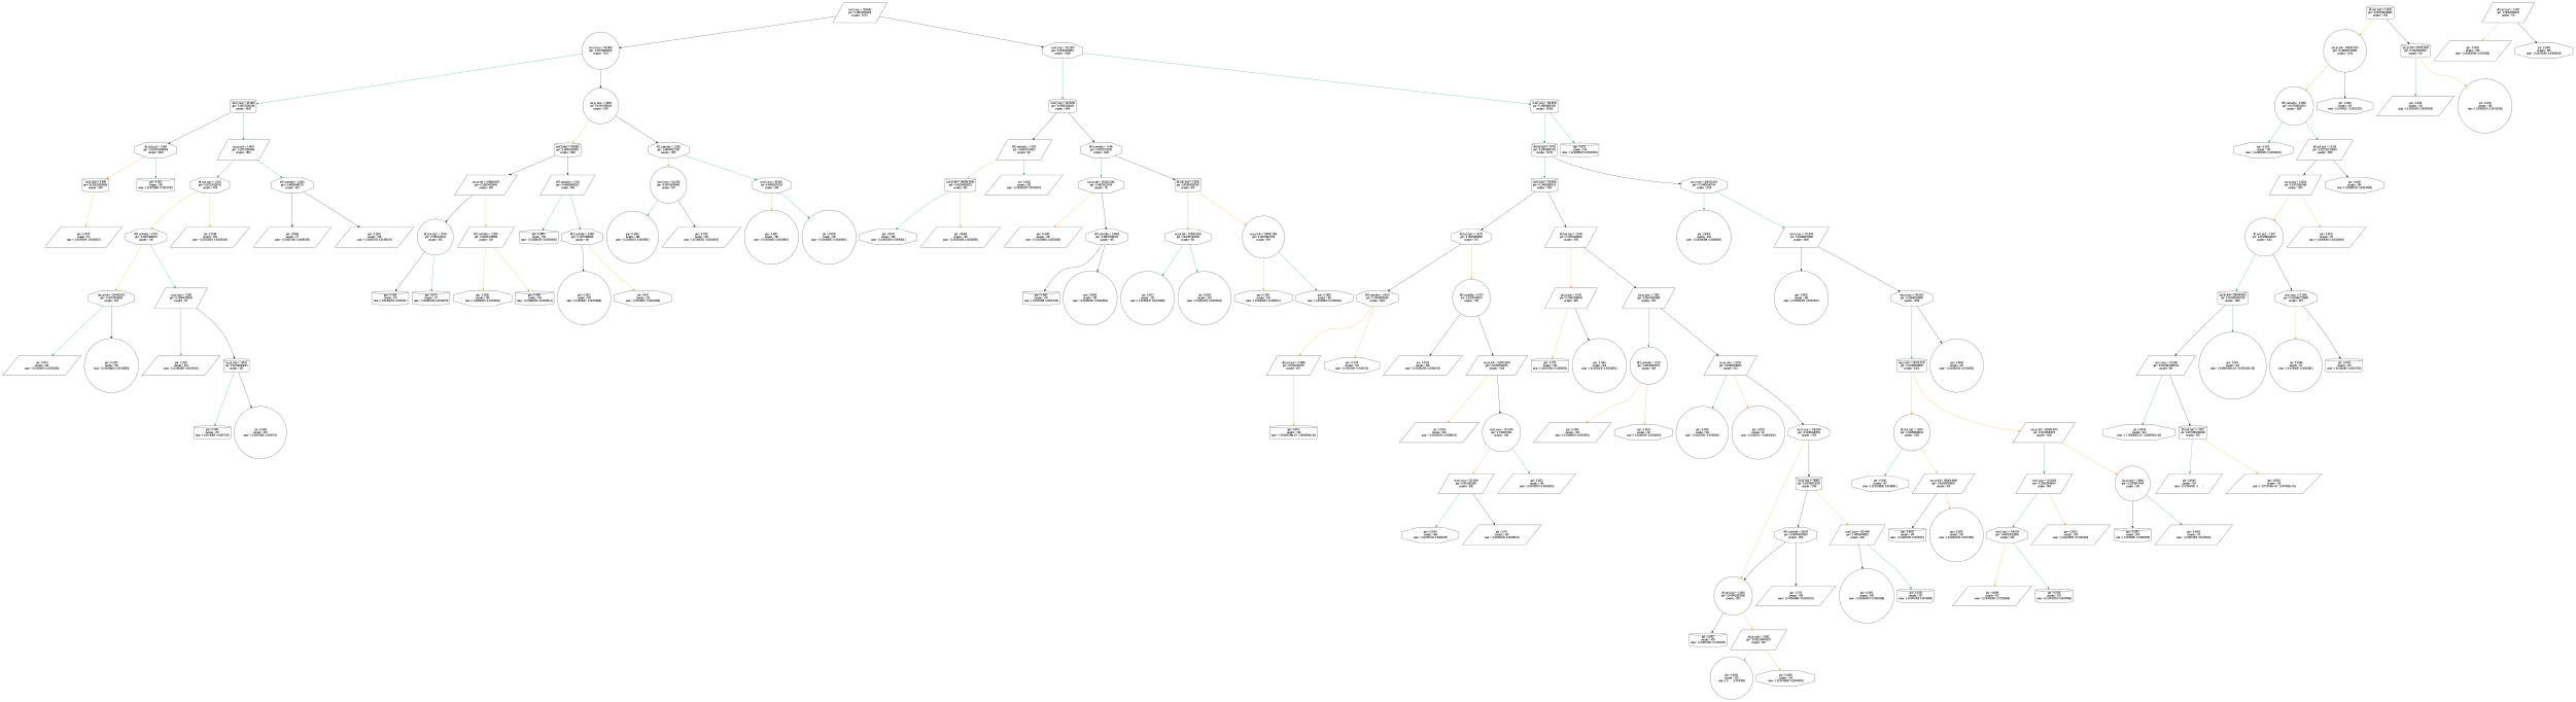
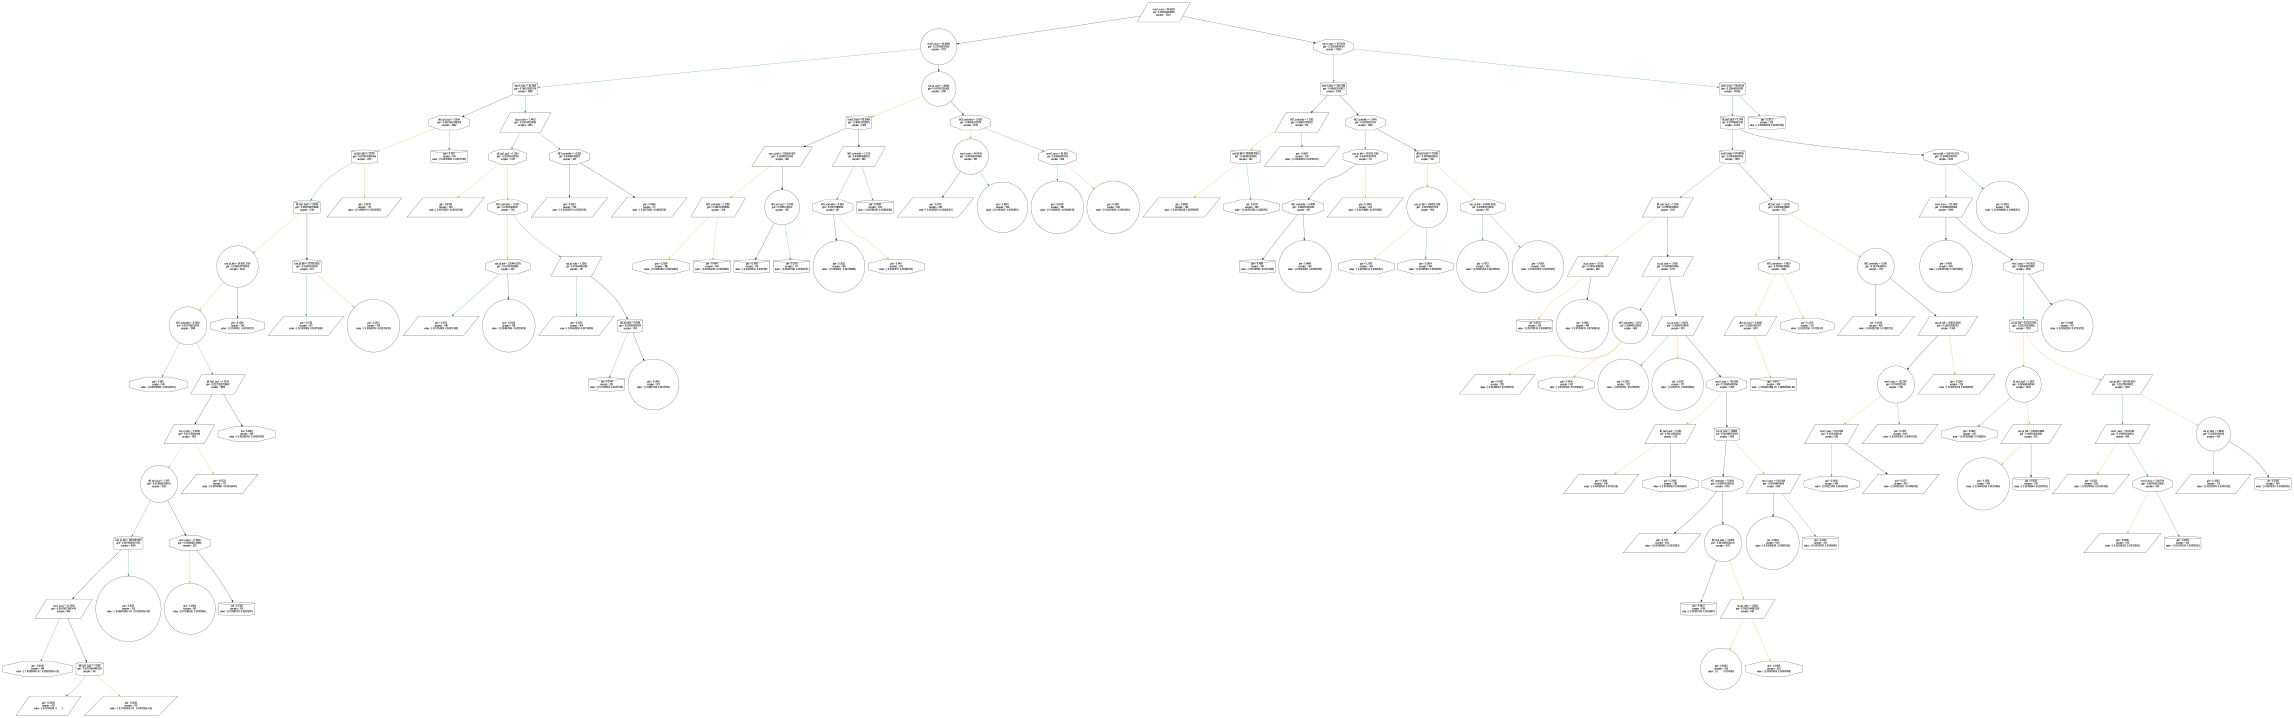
  digraph {
    fontname=Oswald
    node [fontname=Oswald shape=parallelogram]
    edge [color=black fontname=Oswald]
    n1 [label="mmc1_mass <= 99.6692\ngini = 0.499730205168\nsamples = 20277"]
    n2 [label="mmc1_mass <= 90.8892\ngini = 0.272789392056\nsamples = 7323" shape=circle]
    n3 [label="mmc1_mass <= 107.7629\ngini = 0.353191878054\nsamples = 12954" shape=octagon]
    n4 [label="mmc1_mass <= 83.1825\ngini = 0.164572562204\nsamples = 4936" shape=cylinder]
    n5 [label="tau_pt_ratio <= 1.8949\ngini = 0.437011706926\nsamples = 2387" shape=circle]
    n6 [label="mmc1_mass <= 102.5798\ngini = 0.476661326823\nsamples = 2445" shape=cylinder]
    n7 [label="mmc1_mass <= 164.9010\ngini = 0.299943824182\nsamples = 10509" shape=cylinder]
    n8 [label="dR_tau1_tau2 <= 1.5641\ngini = 0.0923242448958\nsamples = 3082" shape=octagon]
    n9 [label="tau_pt_ratio <= 2.4462\ngini = 0.273017054954\nsamples = 1854"]
    n10 [label="mmc1_mass <= 95.0994\ngini = 0.384031028072\nsamples = 1368" shape=cylinder]
    n11 [label="MET_centrality <= 1.2933\ngini = 0.486783222107\nsamples = 1019" shape=octagon]
    n12 [label="tau_pt_ratio <= 3.1087\ngini = 0.0726335091666\nsamples = 2917" shape=cylinder]
    n13 [label="gini = 0.3677\nsamples = 165\nvalue = [ 0.00739655  0.00237203]" shape=cylinder]
    n14 [label="dR_tau1_tau2 <= 1.1245\ngini = 0.202576253216\nsamples = 1419" shape=octagon]
    n15 [label="MET_centrality <= 1.2300\ngini = 0.445687482373\nsamples = 435" shape=octagon]
    n16 [label="dR_tau1_tau2 <= 1.3838\ngini = 0.0565103708682\nsamples = 2745" shape=cylinder]
    n17 [label="gini = 0.3019\nsamples = 172\nvalue = [ 0.00794119  0.00180551]"]
    n18 [label="sum_pt_full <= 343001.3750\ngini = 0.0390647775909\nsamples = 2244" shape=circle]
    n19 [label="sum_pt_full <= 211179.5938\ngini = 0.134285155641\nsamples = 501" shape=cylinder]
    n20 [label="MET_centrality <= 0.2952\ngini = 0.0272149533214\nsamples = 1999" shape=circle]
    n21 [label="gini = 0.1286\nsamples = 245\nvalue = [ 0.0141852   0.00105221]" shape=octagon]
    n22 [label="gini = 0.0778\nsamples = 315\nvalue = [ 0.01835976  0.00077606]"]
    n23 [label="gini = 0.2313\nsamples = 186\nvalue = [ 0.00863551  0.00133038]" shape=circle]
    n24 [label="gini = 0.0817\nsamples = 140\nvalue = [ 0.00949452  0.00042343]" shape=octagon]
    n25 [label="dR_tau1_tau2 <= 1.3339\ngini = 0.0222325228687\nsamples = 1859"]
    n26 [label="tau_pt_ratio <= 2.4509\ngini = 0.017725662498\nsamples = 1675"]
    n27 [label="gini = 0.0661\nsamples = 184\nvalue = [ 0.00985342  0.00034919]" shape=octagon]
    n28 [label="dR_tau1_tau2 <= 1.1877\ngini = 0.0138989344051\nsamples = 1503" shape=circle]
    n29 [label="gini = 0.0532\nsamples = 172\nvalue = [ 0.00947861  0.00026644]"]
    n30 [label="sum_pt_full <= 281928.5625\ngini = 0.00719056011739\nsamples = 1000" shape=cylinder]
    n31 [label="mmc1_mass <= 71.2082\ngini = 0.0269602218888\nsamples = 503" shape=octagon]
    n32 [label="mmc1_mass <= 52.7656\ngini = 0.00479223605414\nsamples = 845"]
    n33 [label="gini = 0.0197\nsamples = 155\nvalue = [  9.68681330e-03   9.72501081e-05]" shape=circle]
    n34 [label="gini = 0.0466\nsamples = 187\nvalue = [ 0.01184087  0.0002896 ]" shape=circle]
    n35 [label="gini = 0.0142\nsamples = 316\nvalue = [ 0.01881281  0.00013515]" shape=cylinder]
    n36 [label="gini = 0.0108\nsamples = 244\nvalue = [  1.70789870e-02   9.35891550e-05]" shape=octagon]
    n37 [label="dR_tau1_tau2 <= 1.1318\ngini = 0.00173904402821\nsamples = 601" shape=cylinder]
    n38 [label="gini = 0.0000\nsamples = 431\nvalue = [ 0.02443397  0.        ]"]
    n39 [label="gini = 0.0061\nsamples = 170\nvalue = [  9.71120144e-03   2.97417265e-05]"]
    n40 [label="gini = 0.0286\nsamples = 258\nvalue = [ 0.01533901  0.00022546]"]
    n41 [label="MET_centrality <= 1.0331\ngini = 0.236739662811\nsamples = 1161" shape=octagon]
    n42 [label="gini = 0.3602\nsamples = 258\nvalue = [ 0.01003579  0.00309274]"]
    n43 [label="gini = 0.4966\nsamples = 177\nvalue = [ 0.00572193  0.00485279]"]
    n44 [label="sum_pt_full <= 235440.9375\ngini = 0.147241059695\nsamples = 404" shape=octagon]
    n45 [label="tau_pt_ratio <= 1.3962\ngini = 0.279674345449\nsamples = 757"]
    n46 [label="gini = 0.0714\nsamples = 246\nvalue = [ 0.01354974  0.00052188]"]
    n47 [label="gini = 0.2430\nsamples = 158\nvalue = [ 0.00843804  0.00139074]" shape=circle]
    n48 [label="gini = 0.2051\nsamples = 304\nvalue = [ 0.01663955  0.00218316]"]
    n49 [label="tau_pt_ratio <= 1.8154\ngini = 0.327969369704\nsamples = 453" shape=cylinder]
    n50 [label="gini = 0.3744\nsamples = 251\nvalue = [ 0.01136953  0.00377728]" shape=cylinder]
    n51 [label="gini = 0.2460\nsamples = 202\nvalue = [ 0.00877448  0.00147191]" shape=circle]
    n52 [label="sum_pt_full <= 229806.6875\ngini = 0.296784722464\nsamples = 683"]
    n53 [label="MET_centrality <= 1.3116\ngini = 0.449859985522\nsamples = 685"]
    n54 [label="mmc1_mass <= 94.7439\ngini = 0.457429763466\nsamples = 651" shape=circle]
    n55 [label="mmc1_mass <= 95.8517\ngini = 0.498357316125\nsamples = 368" shape=octagon]
    n56 [label="MET_centrality <= 1.2500\ngini = 0.382412559099\nsamples = 328"]
    n57 [label="dR_tau1_tau2 <= 1.2148\ngini = 0.19552114703\nsamples = 355" shape=circle]
    n58 [label="MET_centrality <= 0.9937\ngini = 0.413771996656\nsamples = 441" shape=octagon]
    n59 [label="gini = 0.4903\nsamples = 244\nvalue = [ 0.00794269  0.00600088]" shape=cylinder]
    n60 [label="gini = 0.2596\nsamples = 180\nvalue = [ 0.00861922  0.00156043]" shape=octagon]
    n61 [label="gini = 0.4641\nsamples = 148\nvalue = [ 0.00620236  0.00358041]" shape=cylinder]
    n62 [label="gini = 0.1189\nsamples = 178\nvalue = [ 0.01060452  0.0007187 ]" shape=cylinder]
    n63 [label="gini = 0.2719\nsamples = 177\nvalue = [ 0.00837638  0.00162297]" shape=cylinder]
    n64 [label="gini = 0.3632\nsamples = 188\nvalue = [ 0.0076602   0.00239888]" shape=circle]
    n65 [label="gini = 0.4411\nsamples = 253\nvalue = [ 0.01009177  0.00493534]" shape=octagon]
    n66 [label="gini = 0.3724\nsamples = 283\nvalue = [ 0.01095351  0.00360067]"]
    n67 [label="gini = 0.4920\nsamples = 368\nvalue = [ 0.01056471  0.0081965 ]" shape=circle]
    n68 [label="gini = 0.5000\nsamples = 180\nvalue = [ 0.00490705  0.00494015]" shape=circle]
    n69 [label="gini = 0.4937\nsamples = 188\nvalue = [ 0.00431926  0.00540814]" shape=circle]
    n70 [label="MET_centrality <= 1.2763\ngini = 0.499272703325\nsamples = 817"]
    n71 [label="MET_centrality <= 1.1445\ngini = 0.453131519179\nsamples = 1628" shape=octagon]
    n72 [label="dR_tau1_tau2 <= 1.7749\ngini = 0.278419903132\nsamples = 10274" shape=cylinder]
    n73 [label="gini = 0.3173\nsamples = 235\nvalue = [ 0.00939528  0.00231584]" shape=cylinder]
    n74 [label="sum_pt_full <= 246094.0000\ngini = 0.492546108822\nsamples = 482" shape=cylinder]
    n75 [label="gini = 0.4947\nsamples = 335\nvalue = [ 0.00863291  0.00701941]"]
    n76 [label="sum_pt_full <= 334332.2188\ngini = 0.490731637019\nsamples = 712" shape=octagon]
    n77 [label="dR_tau1_tau2 <= 1.5240\ngini = 0.400596590167\nsamples = 916" shape=cylinder]
    n78 [label="gini = 0.4989\nsamples = 196\nvalue = [ 0.00558368  0.00509297]"]
    n79 [label="gini = 0.4720\nsamples = 286\nvalue = [ 0.00597309  0.0096784 ]" shape=octagon]
    n80 [label="MET_centrality <= 0.9805\ngini = 0.498707504344\nsamples = 487" shape=octagon]
    n81 [label="gini = 0.4449\nsamples = 225\nvalue = [ 0.00378966  0.00755682]"]
    n82 [label="sum_pt_full <= 316082.2188\ngini = 0.335239227278\nsamples = 459" shape=circle]
    n83 [label="sum_pt_full <= 219863.6250\ngini = 0.450915102045\nsamples = 457" shape=octagon]
    n84 [label="gini = 0.4991\nsamples = 297\nvalue = [ 0.00787384  0.00724146]" shape=cylinder]
    n85 [label="gini = 0.4840\nsamples = 190\nvalue = [ 0.00448427  0.00643952]" shape=circle]
    n86 [label="gini = 0.3783\nsamples = 264\nvalue = [ 0.00306744  0.0090419 ]" shape=octagon]
    n87 [label="gini = 0.2804\nsamples = 195\nvalue = [ 0.00185891  0.00916231]" shape=octagon]
    n88 [label="gini = 0.4713\nsamples = 253\nvalue = [ 0.00455759  0.00742928]" shape=circle]
    n89 [label="gini = 0.4206\nsamples = 204\nvalue = [ 0.00312075  0.00725605]" shape=circle]
    n90 [label="mmc1_mass <= 114.8748\ngini = 0.214959691025\nsamples = 7050" shape=cylinder]
    n91 [label="sum_pt_full <= 320475.0312\ngini = 0.374432843014\nsamples = 3224" shape=octagon]
    n92 [label="dR_tau1_tau2 <= 1.2768\ngini = 0.315254436687\nsamples = 1873"]
    n93 [label="dR_tau1_tau2 <= 1.5242\ngini = 0.166768975666\nsamples = 5177" shape=octagon]
    n94 [label="mmc1_mass <= 112.3679\ngini = 0.353881025688\nsamples = 2940"]
    n95 [label="gini = 0.4909\nsamples = 284\nvalue = [ 0.00646698  0.00848361]" shape=circle]
    n96 [label="tau_pt_ratio <= 1.6120\ngini = 0.210573088768\nsamples = 660"]
    n97 [label="tau_pt_ratio <= 1.7995\ngini = 0.356719554998\nsamples = 1213"]
    n98 [label="MET_centrality <= 1.4020\ngini = 0.118749195086\nsamples = 3402" shape=octagon]
    n99 [label="MET_centrality <= 0.9117\ngini = 0.243716168251\nsamples = 1775" shape=circle]
    n100 [label="gini = 0.2779\nsamples = 256\nvalue = [ 0.00170018  0.00849739]" shape=cylinder]
    n101 [label="gini = 0.1648\nsamples = 404\nvalue = [ 0.00150435  0.01509454]" shape=circle]
    n102 [label="MET_centrality <= 1.1753\ngini = 0.390461937015\nsamples = 680" shape=circle]
    n103 [label="tau_pt_ratio <= 2.6013\ngini = 0.308076518424\nsamples = 533"]
    n104 [label="gini = 0.4282\nsamples = 323\nvalue = [ 0.00494561  0.01097872]"]
    n105 [label="gini = 0.3434\nsamples = 357\nvalue = [ 0.00341081  0.01208324]" shape=octagon]
    n106 [label="gini = 0.3365\nsamples = 322\nvalue = [ 0.0032592   0.01196261]" shape=circle]
    n107 [label="gini = 0.2597\nsamples = 211\nvalue = [ 0.0015125   0.00835046]" shape=circle]
    n108 [label="mmc1_mass <= 118.8258\ngini = 0.116950487556\nsamples = 2733" shape=octagon]
    n109 [label="dR_tau1_tau2 <= 0.9488\ngini = 0.105324511217\nsamples = 3071"]
    n110 [label="gini = 0.2210\nsamples = 331\nvalue = [ 0.0017398   0.01201411]" shape=octagon]
    n111 [label="gini = 0.3430\nsamples = 406\nvalue = [ 0.00392258  0.01392252]"]
    n112 [label="sum_pt_full <= 328105.6875\ngini = 0.205877942163\nsamples = 1369"]
    n113 [label="gini = 0.0141\nsamples = 338\nvalue = [  9.65606798e-05   1.34895598e-02]" shape=cylinder]
    n114 [label="dR_tau1_tau2 <= 1.2782\ngini = 0.181329556551\nsamples = 575"]
    n115 [label="tau_pt_ratio <= 1.8800\ngini = 0.0973997105374\nsamples = 2158" shape=cylinder]
    n116 [label="gini = 0.1069\nsamples = 290\nvalue = [ 0.00069186  0.01151628]"]
    n117 [label="gini = 0.2605\nsamples = 285\nvalue = [ 0.00156183  0.00858097]" shape=octagon]
    n118 [label="MET_centrality <= 0.8042\ngini = 0.0614815197693\nsamples = 1318" shape=octagon]
    n119 [label="mmc1_mass <= 130.1488\ngini = 0.144798478928\nsamples = 840"]
    n120 [label="gini = 0.1173\nsamples = 306\nvalue = [ 0.00066965  0.01003243]"]
    n121 [label="dR_tau1_tau2 <= 1.2509\ngini = 0.0434656593241\nsamples = 1012" shape=circle]
    n122 [label="gini = 0.0813\nsamples = 509\nvalue = [ 0.00080019  0.01805558]" shape=circle]
    n123 [label="gini = 0.2234\nsamples = 331\nvalue = [ 0.00176188  0.01198991]" shape=cylinder]
    n124 [label="gini = 0.0827\nsamples = 430\nvalue = [ 0.00057343  0.01269413]" shape=cylinder]
    n125 [label="tau_pt_ratio <= 1.3682\ngini = 0.0182244083328\nsamples = 582"]
    n126 [label="gini = 0.0000\nsamples = 328\nvalue = [ 0.         0.0114385]" shape=circle]
    n127 [label="gini = 0.0388\nsamples = 254\nvalue = [ 0.00019659  0.00974089]" shape=octagon]
    n128 [label="mmc1_mass <= 133.2407\ngini = 0.17478133343\nsamples = 1143" shape=circle]
    n129 [label="gini = 0.3264\nsamples = 226\nvalue = [ 0.00203226  0.00786105]"]
    n130 [label="mmc1_mass <= 122.4198\ngini = 0.15103609047\nsamples = 895"]
    n131 [label="gini = 0.2515\nsamples = 248\nvalue = [ 0.00145573  0.00841325]"]
    n132 [label="gini = 0.2060\nsamples = 466\nvalue = [ 0.00221783  0.01680197]" shape=octagon]
    n133 [label="gini = 0.0777\nsamples = 429\nvalue = [ 0.00063231  0.01498333]"]
    n134 [label="gini = 0.4642\nsamples = 306\nvalue = [ 0.00530242  0.00917842]" shape=circle]
    n135 [label="mmc1_mass <= 145.9532\ngini = 0.336185925885\nsamples = 2634" shape=octagon]
    n136 [label="sum_pt_full <= 216122.0156\ngini = 0.312235935899\nsamples = 2303" shape=cylinder]
    n137 [label="gini = 0.4489\nsamples = 331\nvalue = [ 0.00582926  0.01130732]" shape=circle]
    n138 [label="dR_tau1_tau2 <= 1.9557\ngini = 0.365668368149\nsamples = 1003" shape=circle]
    n139 [label="sum_pt_full <= 260190.9375\ngini = 0.262735419072\nsamples = 1300"]
    n140 [label="gini = 0.2842\nsamples = 427\nvalue = [ 0.00328998  0.0158893 ]" shape=octagon]
    n141 [label="sum_pt_full <= 198204.9688\ngini = 0.409508106863\nsamples = 576"]
    n142 [label="mmc1_mass <= 124.0354\ngini = 0.219063549054\nsamples = 864"]
    n143 [label="tau_pt_ratio <= 1.8848\ngini = 0.330754141818\nsamples = 436" shape=circle]
    n144 [label="gini = 0.3678\nsamples = 342\nvalue = [ 0.00403636  0.01257864]" shape=circle]
    n145 [label="gini = 0.4542\nsamples = 234\nvalue = [ 0.00418344  0.00781315]" shape=cylinder]
    n146 [label="gini = 0.3032\nsamples = 328\nvalue = [ 0.00274835  0.01200343]"]
    n147 [label="mmc1_mass <= 134.8714\ngini = 0.657605032885\nsamples = 536" shape=octagon]
    n148 [label="gini = 0.4005\nsamples = 172\nvalue = [ 0.00270879  0.00707236]"]
    n149 [label="gini = 0.2583\nsamples = 264\nvalue = [ 0.00178357  0.00991959]" shape=cylinder]
    n150 [label="gini = 0.0896\nsamples = 310\nvalue = [ 0.00055932  0.01133608]"]
    n151 [label="gini = 0.2229\nsamples = 226\nvalue = [ 0.00143526  0.00979766]" shape=cylinder]
    n1 -> n2
    n1 -> n3
    n2 -> n4 [color=teal]
    n2 -> n5
    n3 -> n6 [color=teal]
    n3 -> n7 [color=teal]
    n4 -> n8
    n4 -> n9 [color=teal]
    n5 -> n10 [color=darkorange]
    n5 -> n11
    n6 -> n70
    n6 -> n71
    n7 -> n72 [color=teal]
    n7 -> n73 [color=teal]
    n8 -> n12 [color=darkorange]
    n8 -> n13 [color=teal]
    n9 -> n14 [color=teal]
    n9 -> n15 [color=teal]
    n10 -> n52
    n10 -> n53
    n11 -> n54 [color=darkorange]
    n11 -> n55 [color=teal]
+   n12 -> n16 [color=teal]
    n12 -> n17 [color=darkorange]
    n14 -> n40 [color=darkorange]
    n14 -> n41 [color=darkorange]
    n15 -> n42
    n15 -> n43
    n16 -> n18 [color=darkorange]
    n16 -> n19
    n18 -> n20 [color=darkorange]
    n18 -> n21
    n19 -> n22 [color=teal]
    n19 -> n23 [color=darkorange]
    n20 -> n24 [color=teal]
    n20 -> n25 [color=teal]
    n25 -> n26
    n25 -> n27
    n26 -> n28 [color=darkorange]
    n26 -> n29 [color=darkorange]
    n28 -> n30 [color=teal]
    n28 -> n31
    n30 -> n32
    n30 -> n33 [color=teal]
    n31 -> n34 [color=darkorange]
    n31 -> n35
    n32 -> n36 [color=teal]
    n32 -> n37
    n37 -> n38 [color=teal]
    n37 -> n39 [color=darkorange]
    n41 -> n44 [color=darkorange]
    n41 -> n45 [color=teal]
    n44 -> n46 [color=teal]
    n44 -> n47
    n45 -> n48 [color=teal]
    n45 -> n49
    n49 -> n50 [color=teal]
    n49 -> n51
    n52 -> n56 [color=darkorange]
    n52 -> n57
    n53 -> n58 [color=teal]
    n53 -> n59 [color=teal]
    n54 -> n66
    n54 -> n67 [color=teal]
    n55 -> n68 [color=teal]
    n55 -> n69 [color=darkorange]
    n56 -> n60 [color=darkorange]
    n56 -> n61 [color=darkorange]
    n57 -> n62
    n57 -> n63 [color=teal]
    n58 -> n64
    n58 -> n65 [color=darkorange]
    n70 -> n74 [color=darkorange]
    n70 -> n75 [color=teal]
    n71 -> n76 [color=teal]
    n71 -> n77
    n72 -> n90 [color=teal]
    n72 -> n91
    n74 -> n78 [color=darkorange]
    n74 -> n79 [color=teal]
    n76 -> n80
    n76 -> n81 [color=darkorange]
    n77 -> n82 [color=darkorange]
    n77 -> n83 [color=darkorange]
    n80 -> n84
    n80 -> n85
    n82 -> n86 [color=darkorange]
    n82 -> n87 [color=teal]
    n83 -> n88 [color=teal]
    n83 -> n89 [color=teal]
-   n90 -> n92
+   n90 -> n92 [color=teal]
    n90 -> n93
    n91 -> n94 [color=teal]
    n91 -> n95 [color=teal]
    n92 -> n96 [color=darkorange]
    n92 -> n97
    n93 -> n98
    n93 -> n99 [color=darkorange]
    n94 -> n134
    n94 -> n135
    n96 -> n100 [color=darkorange]
    n96 -> n101
    n97 -> n102 [color=teal]
    n97 -> n103
    n98 -> n109 [color=darkorange]
    n98 -> n110 [color=darkorange]
    n99 -> n111
    n99 -> n112
    n102 -> n104 [color=darkorange]
    n102 -> n105 [color=darkorange]
    n103 -> n106 [color=teal]
    n103 -> n107 [color=darkorange]
    n103 -> n108
-   n108 -> n121 [color=darkorange]
+   n108 -> n114 [color=darkorange]
    n108 -> n115
    n109 -> n113 [color=darkorange]
    n112 -> n128
    n112 -> n129 [color=darkorange]
    n114 -> n116 [color=darkorange]
    n114 -> n117
    n115 -> n118
    n115 -> n119 [color=darkorange]
    n118 -> n120
    n118 -> n121
    n119 -> n122
    n119 -> n123 [color=teal]
    n121 -> n124
    n121 -> n125 [color=darkorange]
    n125 -> n126 [color=darkorange]
    n125 -> n127 [color=darkorange]
    n128 -> n130 [color=darkorange]
    n128 -> n131 [color=teal]
    n130 -> n132 [color=teal]
    n130 -> n133
    n135 -> n136 [color=teal]
    n135 -> n137
    n136 -> n138 [color=darkorange]
    n136 -> n139 [color=darkorange]
    n138 -> n140 [color=teal]
    n138 -> n141 [color=darkorange]
    n139 -> n142 [color=teal]
    n139 -> n143 [color=darkorange]
    n141 -> n144 [color=darkorange]
    n141 -> n145
    n142 -> n146 [color=darkorange]
    n142 -> n147 [color=teal]
    n143 -> n148 [color=teal]
    n143 -> n149
    n147 -> n150 [color=darkorange]
    n147 -> n151 [color=teal]
  }
